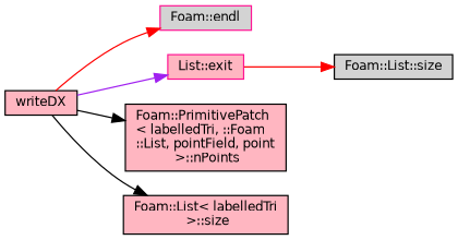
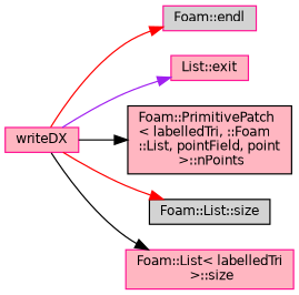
  digraph {
    rankdir=LR
    node [color=black fillcolor=lightpink fontname=Helvetica fontsize=10 shape=record style=filled]
    edge [color=red fontname=Helvetica fontsize=10 labelfontname=Helvetica labelfontsize=10 style=solid]
-   n1 [fontcolor=black height=0.2 label=writeDX width=0.4]
+   n1 [color=deeppink fontcolor=black height=0.2 label=writeDX width=0.4]
    n2 [color=deeppink fillcolor=lightgrey height=0.2 label="Foam::endl" width=0.4]
    n3 [color=deeppink height=0.2 label="List::exit" width=0.4]
    n4 [height=0.2 label="Foam::PrimitivePatch\l\< labelledTri, ::Foam\l::List, pointField, point\l \>::nPoints" width=0.4]
    n5 [fillcolor=lightgrey height=0.2 label="Foam::List::size" width=0.4]
-   n6 [height=0.2 label="Foam::List\< labelledTri\l \>::size" width=0.4]
+   n6 [color=deeppink height=0.2 label="Foam::List\< labelledTri\l \>::size" width=0.4]
    n1 -> n2
    n1 -> n3 [color=purple]
    n1 -> n4 [color=black]
-   n3 -> n5
+   n1 -> n5
    n1 -> n6 [color=black]
  }
